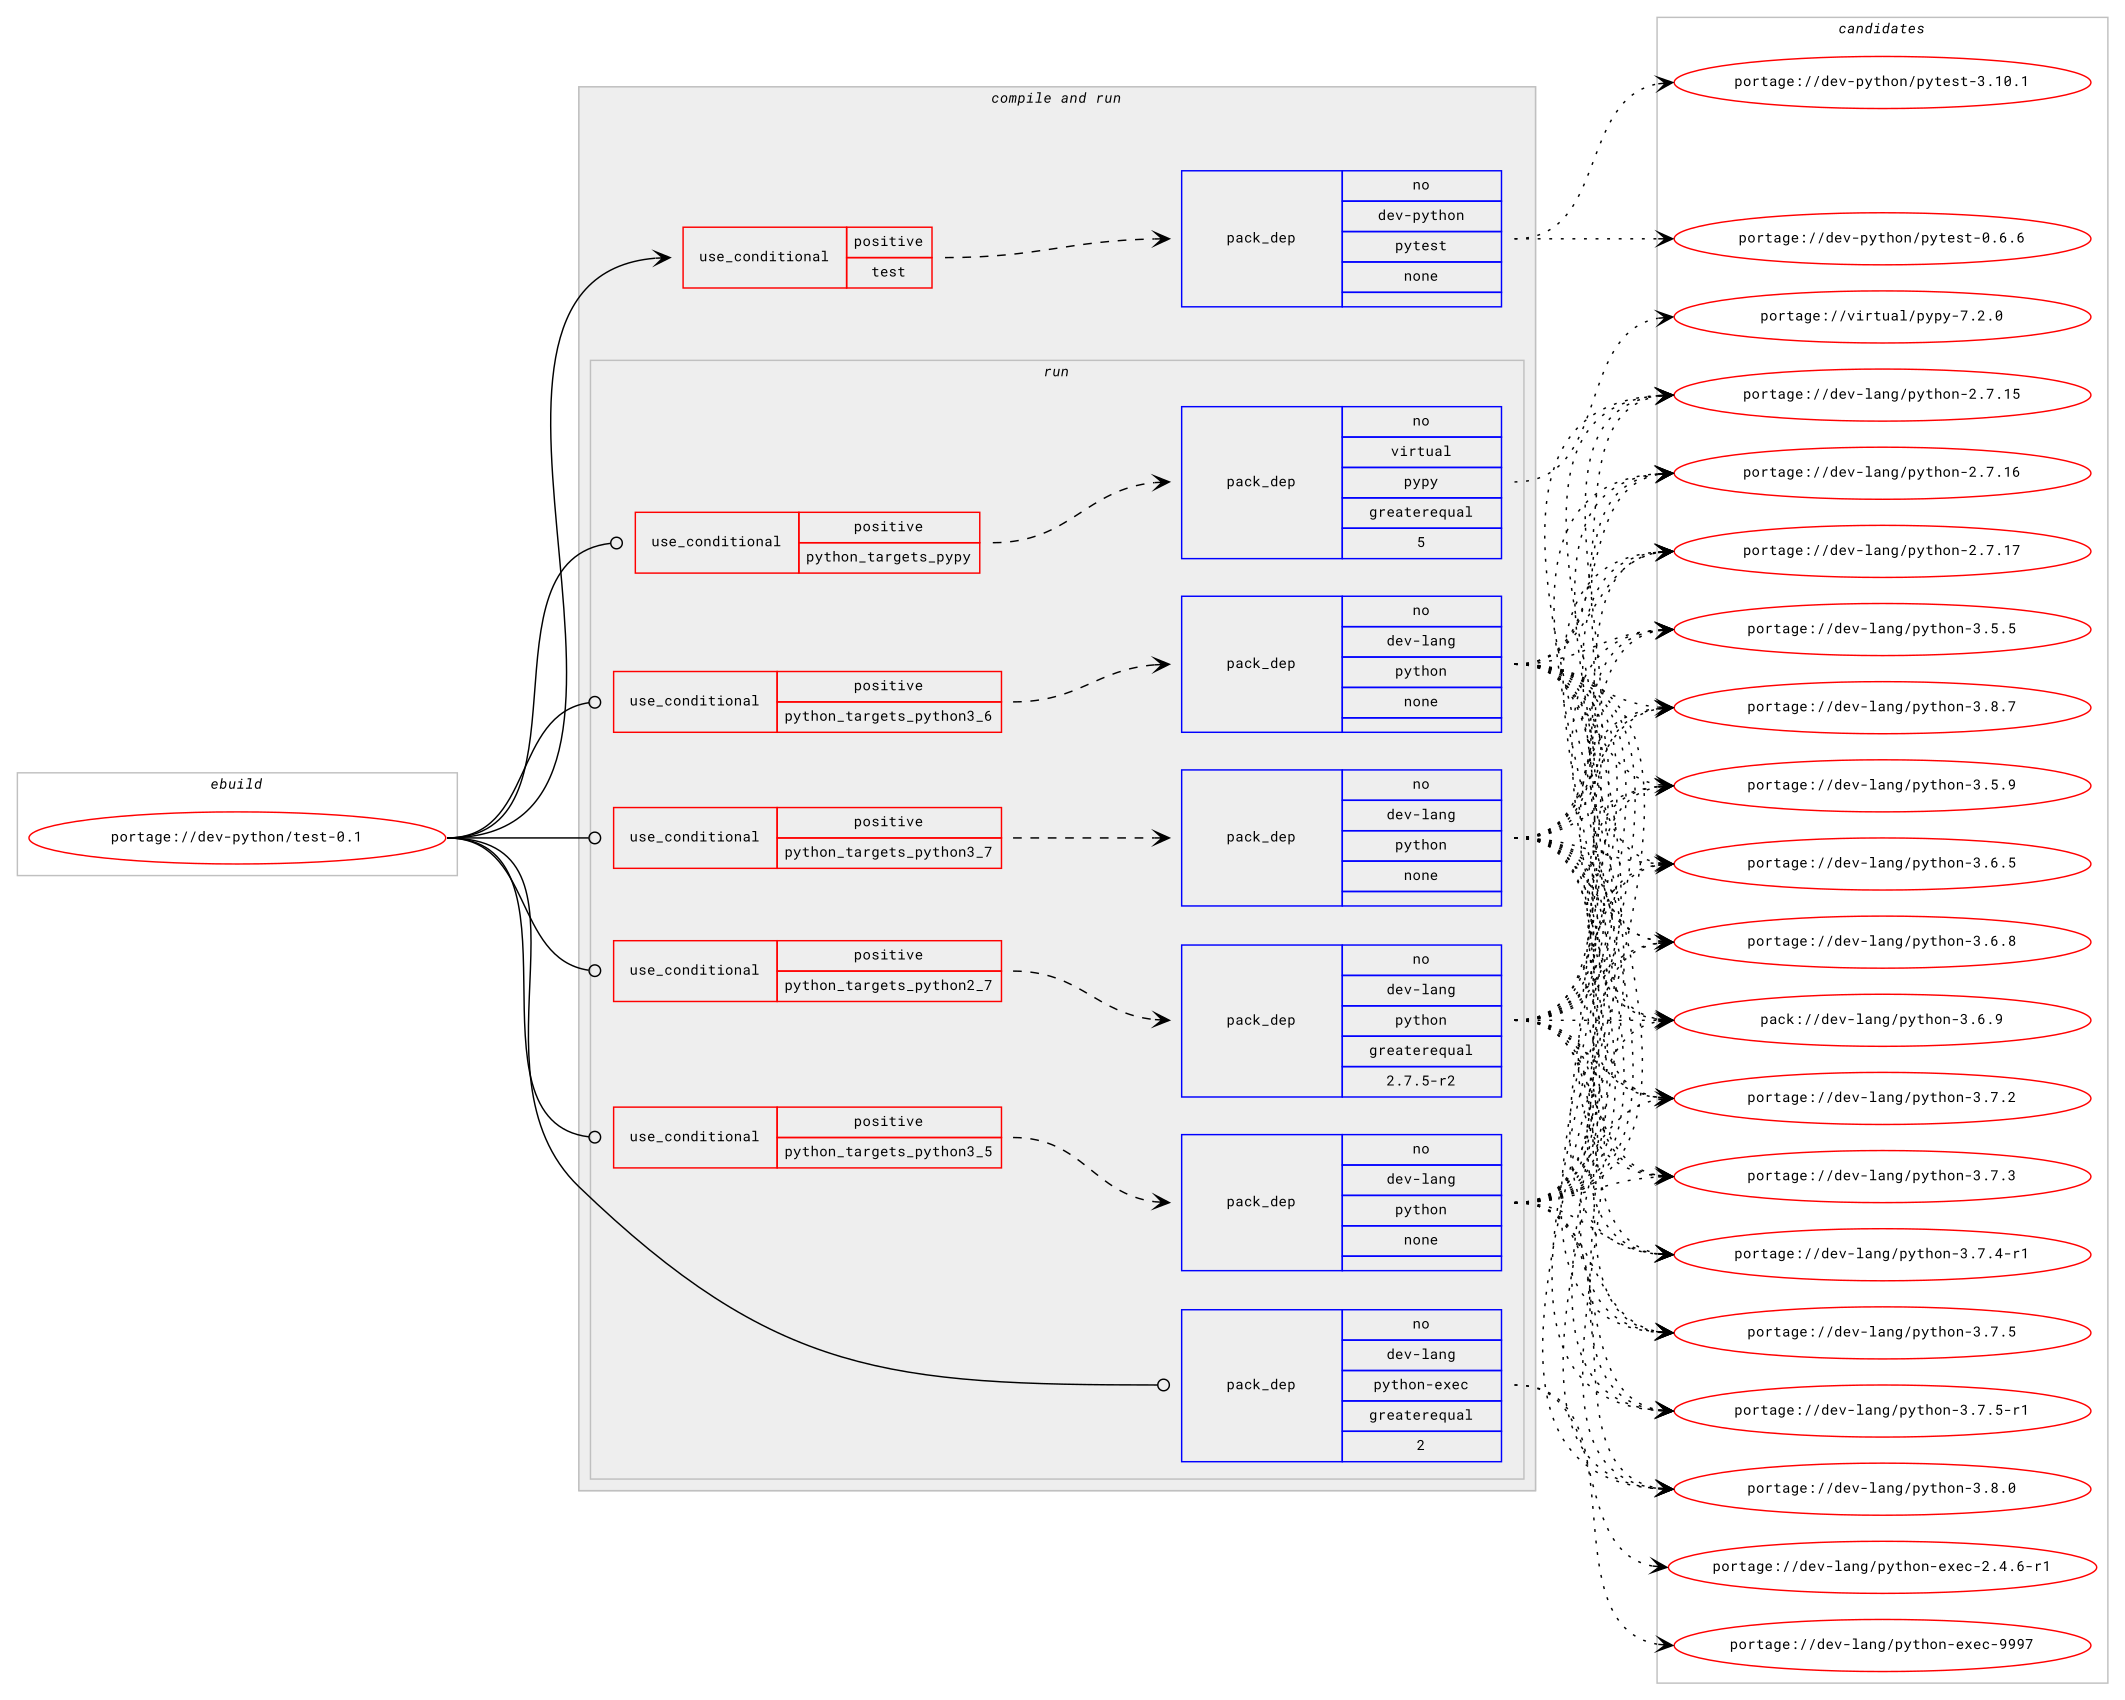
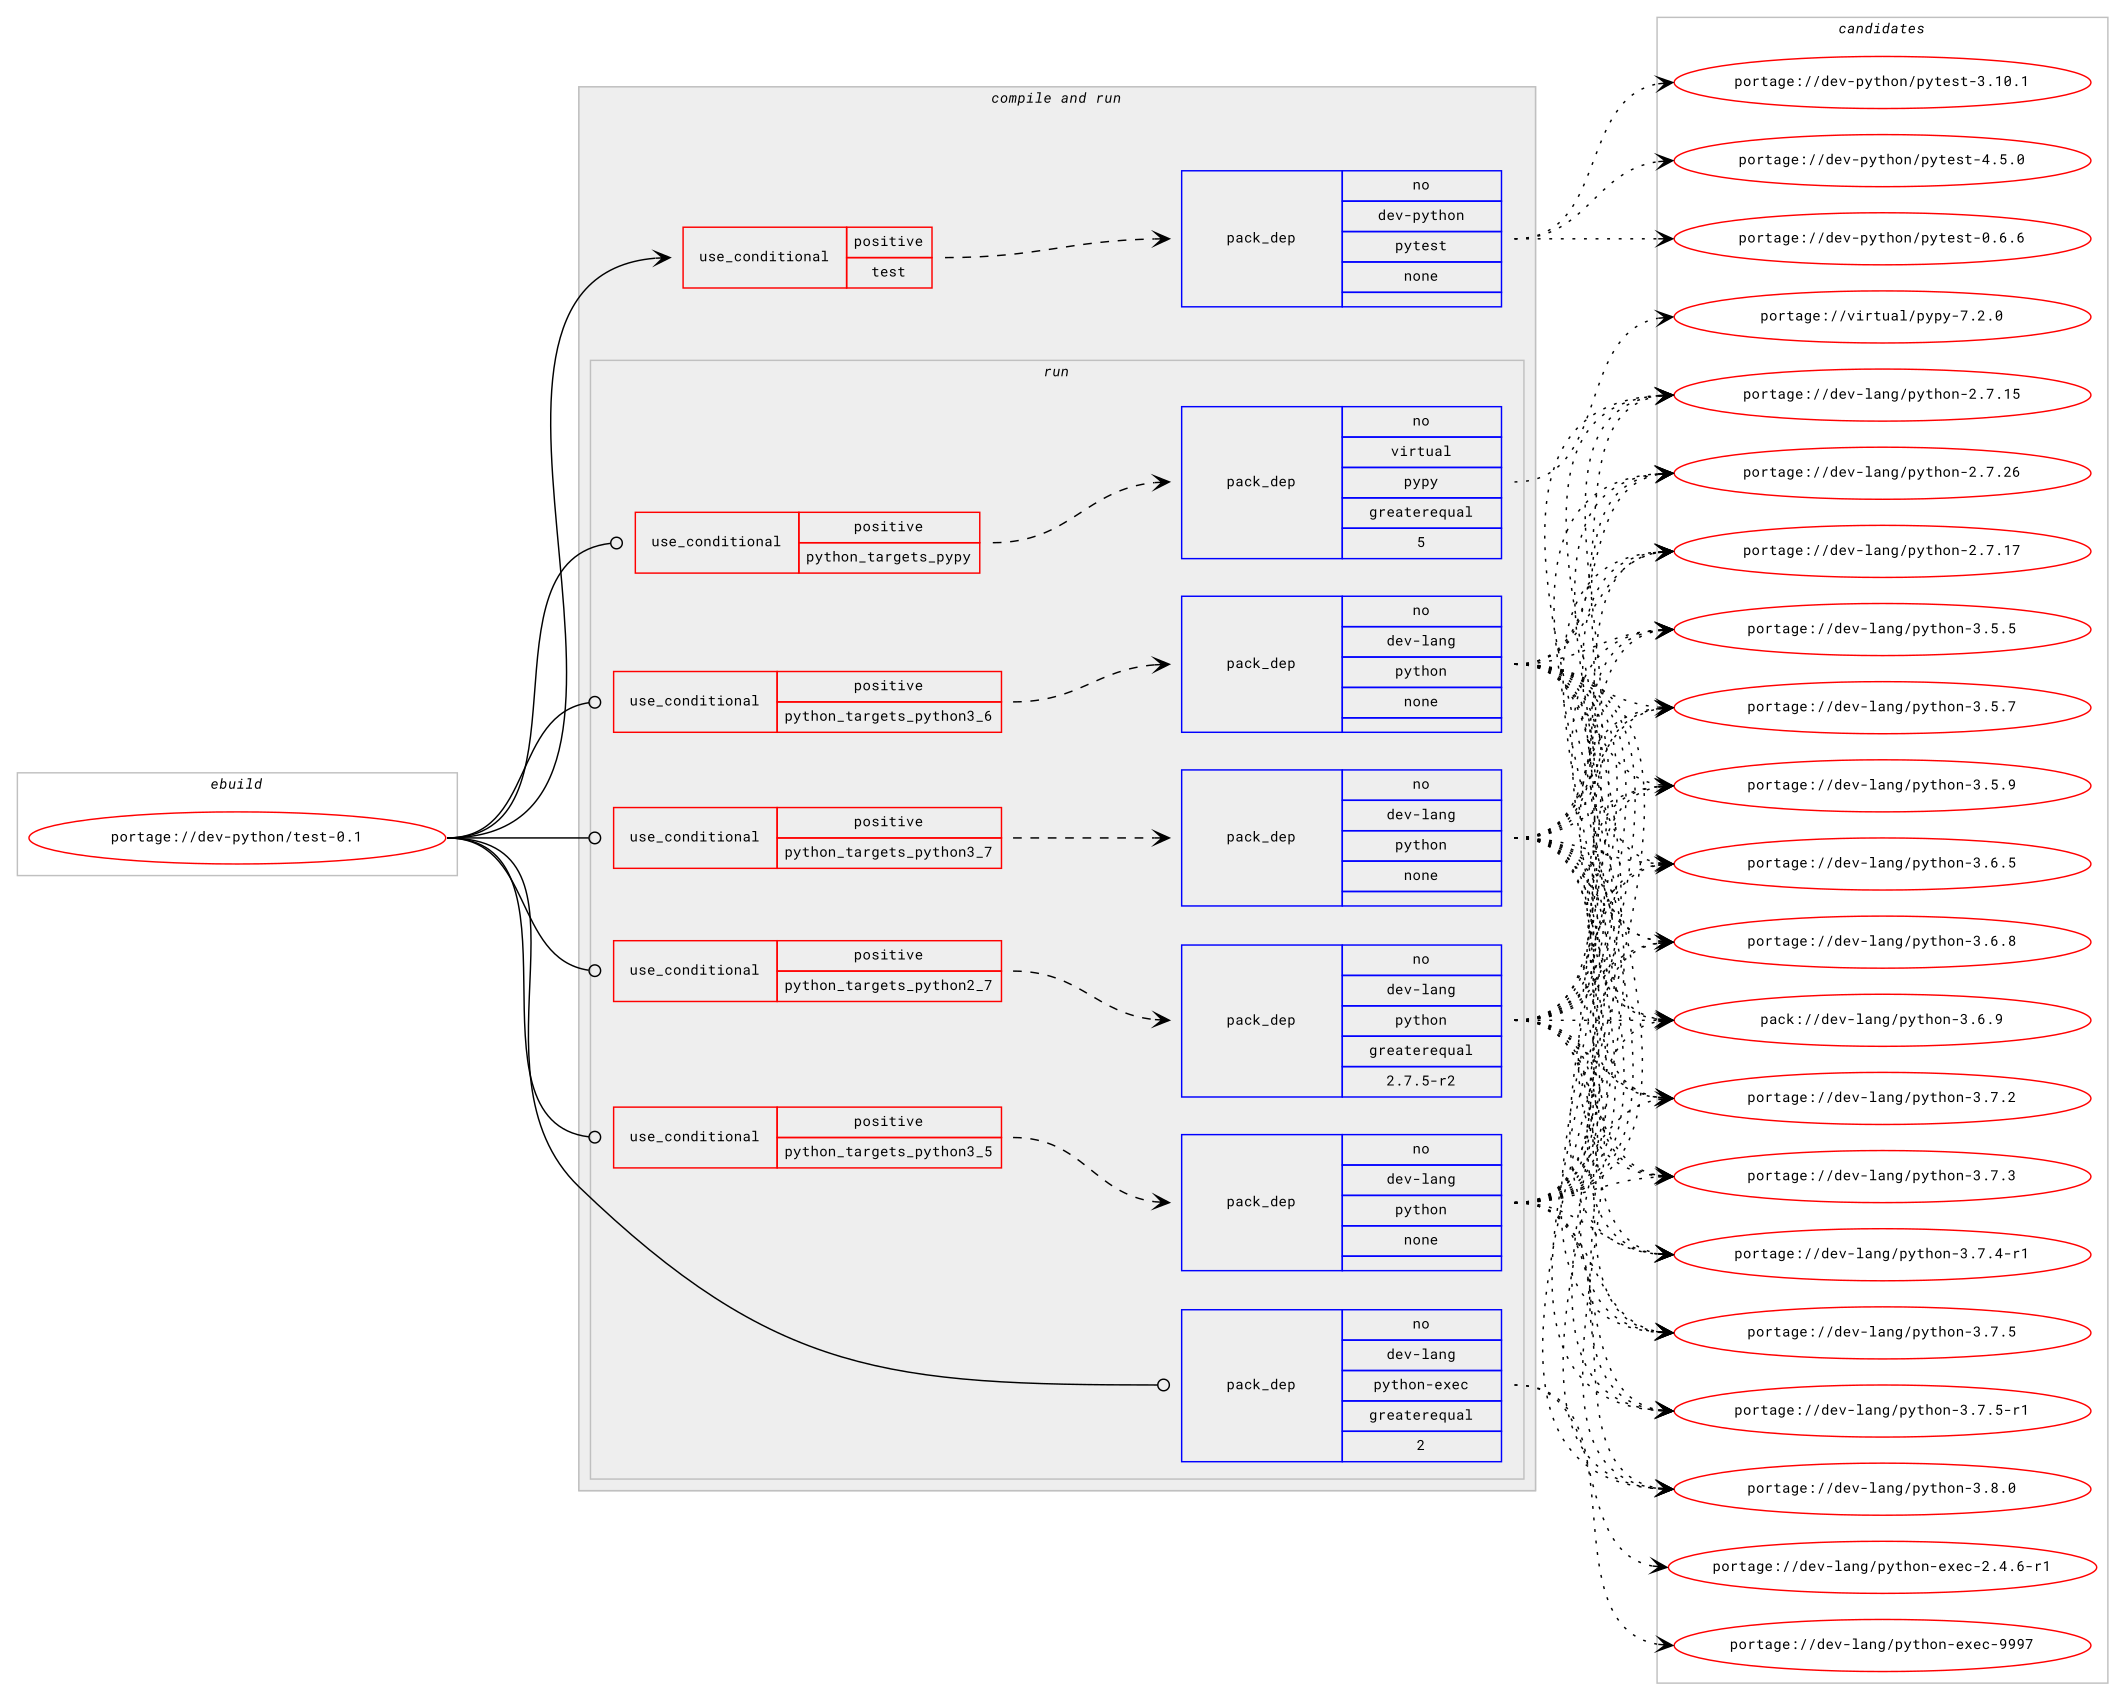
  digraph {
    compound=true
    concentrate=true
    fontname="Roboto Mono"
    fontsize=10
    newrank=true
    rankdir=LR
    ranksep=1.5
    node [color=red fontname="Roboto Mono" fontsize=10]
    edge [arrowhead=vee fontname="Roboto Mono" headport=w style=dotted tailport=e weight=100]
    n1 [label="portage://dev-python/test-0.1" width=4]
    n2 [color=blue label=<<TABLE BORDER="0" CELLBORDER="1" CELLSPACING="0" CELLPADDING="4" WIDTH="220"><TR><TD ROWSPAN="6" CELLPADDING="30">pack_dep</TD></TR><TR><TD WIDTH="110">no</TD></TR><TR><TD>dev-python</TD></TR><TR><TD>pytest</TD></TR><TR><TD>none</TD></TR><TR><TD></TD></TR></TABLE>> shape=none]
    n3 [label=<<TABLE BORDER="0" CELLBORDER="1" CELLSPACING="0" CELLPADDING="4"><TR><TD ROWSPAN="3" CELLPADDING="10">use_conditional</TD></TR><TR><TD>positive</TD></TR><TR><TD>test</TD></TR></TABLE>> shape=none]
    n4 [color=blue label=<<TABLE BORDER="0" CELLBORDER="1" CELLSPACING="0" CELLPADDING="4" WIDTH="220"><TR><TD ROWSPAN="6" CELLPADDING="30">pack_dep</TD></TR><TR><TD WIDTH="110">no</TD></TR><TR><TD>virtual</TD></TR><TR><TD>pypy</TD></TR><TR><TD>greaterequal</TD></TR><TR><TD>5</TD></TR></TABLE>> shape=none]
    n5 [label=<<TABLE BORDER="0" CELLBORDER="1" CELLSPACING="0" CELLPADDING="4"><TR><TD ROWSPAN="3" CELLPADDING="10">use_conditional</TD></TR><TR><TD>positive</TD></TR><TR><TD>python_targets_pypy</TD></TR></TABLE>> shape=none]
    n6 [color=blue label=<<TABLE BORDER="0" CELLBORDER="1" CELLSPACING="0" CELLPADDING="4" WIDTH="220"><TR><TD ROWSPAN="6" CELLPADDING="30">pack_dep</TD></TR><TR><TD WIDTH="110">no</TD></TR><TR><TD>dev-lang</TD></TR><TR><TD>python</TD></TR><TR><TD>greaterequal</TD></TR><TR><TD>2.7.5-r2</TD></TR></TABLE>> shape=none]
    n7 [label=<<TABLE BORDER="0" CELLBORDER="1" CELLSPACING="0" CELLPADDING="4"><TR><TD ROWSPAN="3" CELLPADDING="10">use_conditional</TD></TR><TR><TD>positive</TD></TR><TR><TD>python_targets_python2_7</TD></TR></TABLE>> shape=none]
    n8 [color=blue label=<<TABLE BORDER="0" CELLBORDER="1" CELLSPACING="0" CELLPADDING="4" WIDTH="220"><TR><TD ROWSPAN="6" CELLPADDING="30">pack_dep</TD></TR><TR><TD WIDTH="110">no</TD></TR><TR><TD>dev-lang</TD></TR><TR><TD>python</TD></TR><TR><TD>none</TD></TR><TR><TD></TD></TR></TABLE>> shape=none]
    n9 [label=<<TABLE BORDER="0" CELLBORDER="1" CELLSPACING="0" CELLPADDING="4"><TR><TD ROWSPAN="3" CELLPADDING="10">use_conditional</TD></TR><TR><TD>positive</TD></TR><TR><TD>python_targets_python3_5</TD></TR></TABLE>> shape=none]
    n10 [color=blue label=<<TABLE BORDER="0" CELLBORDER="1" CELLSPACING="0" CELLPADDING="4" WIDTH="220"><TR><TD ROWSPAN="6" CELLPADDING="30">pack_dep</TD></TR><TR><TD WIDTH="110">no</TD></TR><TR><TD>dev-lang</TD></TR><TR><TD>python</TD></TR><TR><TD>none</TD></TR><TR><TD></TD></TR></TABLE>> shape=none]
    n11 [label=<<TABLE BORDER="0" CELLBORDER="1" CELLSPACING="0" CELLPADDING="4"><TR><TD ROWSPAN="3" CELLPADDING="10">use_conditional</TD></TR><TR><TD>positive</TD></TR><TR><TD>python_targets_python3_6</TD></TR></TABLE>> shape=none]
    n12 [color=blue label=<<TABLE BORDER="0" CELLBORDER="1" CELLSPACING="0" CELLPADDING="4" WIDTH="220"><TR><TD ROWSPAN="6" CELLPADDING="30">pack_dep</TD></TR><TR><TD WIDTH="110">no</TD></TR><TR><TD>dev-lang</TD></TR><TR><TD>python</TD></TR><TR><TD>none</TD></TR><TR><TD></TD></TR></TABLE>> shape=none]
    n13 [label=<<TABLE BORDER="0" CELLBORDER="1" CELLSPACING="0" CELLPADDING="4"><TR><TD ROWSPAN="3" CELLPADDING="10">use_conditional</TD></TR><TR><TD>positive</TD></TR><TR><TD>python_targets_python3_7</TD></TR></TABLE>> shape=none]
    n14 [color=blue label=<<TABLE BORDER="0" CELLBORDER="1" CELLSPACING="0" CELLPADDING="4" WIDTH="220"><TR><TD ROWSPAN="6" CELLPADDING="30">pack_dep</TD></TR><TR><TD WIDTH="110">no</TD></TR><TR><TD>dev-lang</TD></TR><TR><TD>python-exec</TD></TR><TR><TD>greaterequal</TD></TR><TR><TD>2</TD></TR></TABLE>> shape=none]
    n15 [label="portage://dev-python/pytest-3.10.1" width=4]
+   n16 [label="portage://dev-python/pytest-4.5.0" width=4]
    n17 [label="portage://dev-python/pytest-0.6.6" width=4]
    n18 [label="portage://virtual/pypy-7.2.0" width=4]
    n19 [label="portage://dev-lang/python-2.7.15" width=4]
-   n20 [label="portage://dev-lang/python-2.7.16" width=4]
+   n20 [label="portage://dev-lang/python-2.7.26" width=4]
    n21 [label="portage://dev-lang/python-2.7.17" width=4]
    n22 [label="portage://dev-lang/python-3.5.5" width=4]
-   n23 [label="portage://dev-lang/python-3.8.7" width=4]
+   n23 [label="portage://dev-lang/python-3.5.7" width=4]
    n24 [label="portage://dev-lang/python-3.5.9" width=4]
    n25 [label="portage://dev-lang/python-3.6.5" width=4]
    n26 [label="portage://dev-lang/python-3.6.8" width=4]
    n27 [label="pack://dev-lang/python-3.6.9" width=4]
    n28 [label="portage://dev-lang/python-3.7.2" width=4]
    n29 [label="portage://dev-lang/python-3.7.3" width=4]
    n30 [label="portage://dev-lang/python-3.7.4-r1" width=4]
    n31 [label="portage://dev-lang/python-3.7.5" width=4]
    n32 [label="portage://dev-lang/python-3.7.5-r1" width=4]
    n33 [label="portage://dev-lang/python-3.8.0" width=4]
    n34 [label="portage://dev-lang/python-exec-2.4.6-r1" width=4]
    n35 [label="portage://dev-lang/python-exec-9997" width=4]
    subgraph cluster_1 {
      color=gray
      label=<<i>ebuild</i>>
      rank=same
      n1
    }
    subgraph cluster_2 {
      color=gray
      label=<<i>dependencies</i>>
      subgraph cluster_3 {
        color=gray
        fillcolor="#eeeeee"
        label=<<i>compile</i>>
        style=filled
        subgraph sub_4 {
          color=gray
          fillcolor="#eeeeee"
          label=<<i>compile</i>>
          style=filled
          n3
          subgraph sub_5 {
            color=gray
            fillcolor="#eeeeee"
            label=<<i>compile</i>>
            style=filled
            n2
          }
        }
      }
      subgraph cluster_6 {
        color=gray
        fillcolor="#eeeeee"
        label=<<i>compile and run</i>>
        style=filled
      }
      subgraph cluster_7 {
        color=gray
        fillcolor="#eeeeee"
        label=<<i>run</i>>
        style=filled
        subgraph sub_8 {
          color=gray
          fillcolor="#eeeeee"
          label=<<i>run</i>>
          style=filled
          n5
          subgraph sub_9 {
            color=gray
            fillcolor="#eeeeee"
            label=<<i>run</i>>
            style=filled
            n4
          }
        }
        subgraph sub_10 {
          color=gray
          fillcolor="#eeeeee"
          label=<<i>run</i>>
          style=filled
          n7
          subgraph sub_11 {
            color=gray
            fillcolor="#eeeeee"
            label=<<i>run</i>>
            style=filled
            n6
          }
        }
        subgraph sub_12 {
          color=gray
          fillcolor="#eeeeee"
          label=<<i>run</i>>
          style=filled
          n9
          subgraph sub_13 {
            color=gray
            fillcolor="#eeeeee"
            label=<<i>run</i>>
            style=filled
            n8
          }
        }
        subgraph sub_14 {
          color=gray
          fillcolor="#eeeeee"
          label=<<i>run</i>>
          style=filled
          n11
          subgraph sub_15 {
            color=gray
            fillcolor="#eeeeee"
            label=<<i>run</i>>
            style=filled
            n10
          }
        }
        subgraph sub_16 {
          color=gray
          fillcolor="#eeeeee"
          label=<<i>run</i>>
          style=filled
          n13
          subgraph sub_17 {
            color=gray
            fillcolor="#eeeeee"
            label=<<i>run</i>>
            style=filled
            n12
          }
        }
        subgraph sub_18 {
          color=gray
          fillcolor="#eeeeee"
          label=<<i>run</i>>
          style=filled
          n14
        }
      }
    }
    subgraph cluster_19 {
      color=gray
      label=<<i>candidates</i>>
      rank=same
      subgraph sub_20 {
        color=black
        label=<<i>candidates</i>>
        nodesep=1
        rank=same
        n15
+       n16
        n17
      }
      subgraph sub_21 {
        color=black
        label=<<i>candidates</i>>
        nodesep=1
        rank=same
        n18
      }
      subgraph sub_22 {
        color=black
        label=<<i>candidates</i>>
        nodesep=1
        rank=same
        n19
        n20
        n21
        n22
        n23
        n24
        n25
        n26
        n27
        n28
        n29
        n30
        n31
        n32
        n33
      }
      subgraph sub_23 {
        color=black
        label=<<i>candidates</i>>
        nodesep=1
        rank=same
        n19
        n20
        n21
        n22
        n23
        n24
        n25
        n26
        n27
        n28
        n29
        n30
        n31
        n32
        n33
      }
      subgraph sub_24 {
        color=black
        label=<<i>candidates</i>>
        nodesep=1
        rank=same
        n19
        n20
        n21
        n22
        n23
        n24
        n25
        n26
        n27
        n28
        n29
        n30
        n31
        n32
        n33
      }
      subgraph sub_25 {
        color=black
        label=<<i>candidates</i>>
        nodesep=1
        rank=same
        n19
        n20
        n21
        n22
        n23
        n24
        n25
        n26
        n27
        n28
        n29
        n30
        n31
        n32
        n33
      }
      subgraph sub_26 {
        color=black
        label=<<i>candidates</i>>
        nodesep=1
        rank=same
        n34
        n35
      }
    }
    n1 -> n3 [style=solid weight=20]
    n1 -> n5 [arrowhead=odot style=solid weight=20]
    n1 -> n7 [arrowhead=odot style=solid weight=20]
    n1 -> n9 [arrowhead=odot style=solid weight=20]
    n1 -> n11 [arrowhead=odot style=solid weight=20]
    n1 -> n13 [arrowhead=odot style=solid weight=20]
    n1 -> n14 [arrowhead=odot style=solid weight=20]
    n2 -> n15
+   n2 -> n16
    n2 -> n17
    n3 -> n2 [style=dashed weight=20]
    n4 -> n18
    n5 -> n4 [style=dashed weight=20]
    n6 -> n19
    n6 -> n20
    n6 -> n21
    n6 -> n22
    n6 -> n23
    n6 -> n24
    n6 -> n25
    n6 -> n26
    n6 -> n27
    n6 -> n28
    n6 -> n29
    n6 -> n30
    n6 -> n31
    n6 -> n32
    n6 -> n33
    n7 -> n6 [style=dashed weight=20]
    n8 -> n19
    n8 -> n20
    n8 -> n21
    n8 -> n22
    n8 -> n23
    n8 -> n24
    n8 -> n25
    n8 -> n26
    n8 -> n27
    n8 -> n28
    n8 -> n29
    n8 -> n30
    n8 -> n31
    n8 -> n32
    n8 -> n33
    n9 -> n8 [style=dashed weight=20]
    n10 -> n19
    n10 -> n20
    n10 -> n21
    n10 -> n22
    n10 -> n23
    n10 -> n24
    n10 -> n25
    n10 -> n26
    n10 -> n27
    n10 -> n28
    n10 -> n29
    n10 -> n30
    n10 -> n31
    n10 -> n32
    n10 -> n33
    n11 -> n10 [style=dashed weight=20]
    n12 -> n19
    n12 -> n20
    n12 -> n21
    n12 -> n22
    n12 -> n23
    n12 -> n24
    n12 -> n25
    n12 -> n26
    n12 -> n27
    n12 -> n28
    n12 -> n29
    n12 -> n30
    n12 -> n31
    n12 -> n32
    n12 -> n33
    n13 -> n12 [style=dashed weight=20]
    n14 -> n34
    n14 -> n35
  }
